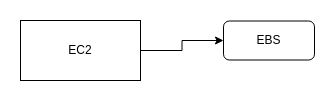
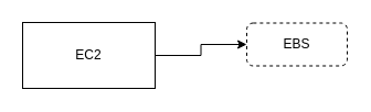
  <mxCell id="0" />
  <mxCell id="1" parent="0" />
  <mxCell id="2" style="edgeStyle=orthogonalEdgeStyle;rounded=0;orthogonalLoop=1;jettySize=auto;html=1;entryX=0;entryY=0.5;entryDx=0;entryDy=0;fontColor=default;labelBackgroundColor=default;" edge="1" parent="1" source="3" target="4"><mxGeometry relative="1" as="geometry" /></mxCell>
  <mxCell id="3" value="EC2" style="rounded=0;whiteSpace=wrap;html=1;" vertex="1" parent="1"><mxGeometry x="20" y="20" width="120" height="60" as="geometry" /></mxCell>
- <mxCell id="4" value="EBS" style="rounded=1;whiteSpace=wrap;html=1;" vertex="1" parent="1"><mxGeometry x="223" y="20.5" width="91" height="39" as="geometry" /></mxCell>
+ <mxCell id="4" value="EBS" style="rounded=1;whiteSpace=wrap;html=1;dashed=1;" vertex="1" parent="1"><mxGeometry x="223" y="20.5" width="91" height="39" as="geometry" /></mxCell>
